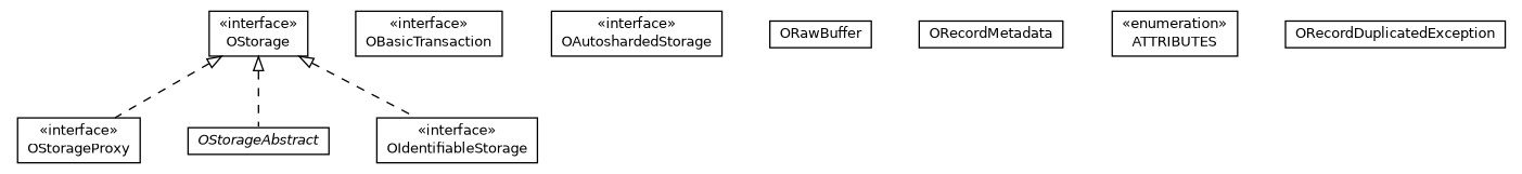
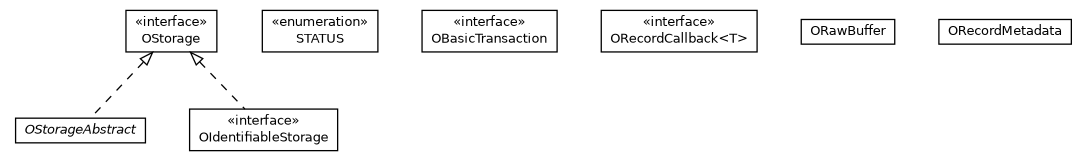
  digraph {
    nodesep=0.25
    ranksep=0.5
    node [fontcolor=black fontname=Helvetica fontsize=10.0 shape=plaintext]
    edge [arrowtail=empty dir=back fontname=Helvetica fontsize=10 headport=p labelfontname=Helvetica labelfontsize=10 style=dashed tailport=p]
    n1 [label=<<table title="com.orientechnologies.orient.core.storage.OStorage" border="0" cellborder="1" cellspacing="0" cellpadding="2" port="p" href="./OStorage.html"> 		<tr><td><table border="0" cellspacing="0" cellpadding="1"> <tr><td align="center" balign="center"> &#171;interface&#187; </td></tr> <tr><td align="center" balign="center"> OStorage </td></tr> 		</table></td></tr> 		</table>>]
-   n2 [label=<<table title="com.orientechnologies.orient.core.storage.OStorageProxy" border="0" cellborder="1" cellspacing="0" cellpadding="2" port="p" href="./OStorageProxy.html"> 		<tr><td><table border="0" cellspacing="0" cellpadding="1"> <tr><td align="center" balign="center"> &#171;interface&#187; </td></tr> <tr><td align="center" balign="center"> OStorageProxy </td></tr> 		</table></td></tr> 		</table>>]
    n3 [label=<<table title="com.orientechnologies.orient.core.storage.OStorageAbstract" border="0" cellborder="1" cellspacing="0" cellpadding="2" port="p" href="./OStorageAbstract.html"> 		<tr><td><table border="0" cellspacing="0" cellpadding="1"> <tr><td align="center" balign="center"><font face="Helvetica-Oblique"> OStorageAbstract </font></td></tr> 		</table></td></tr> 		</table>>]
    n4 [label=<<table title="com.orientechnologies.orient.core.storage.OIdentifiableStorage" border="0" cellborder="1" cellspacing="0" cellpadding="2" port="p" href="./OIdentifiableStorage.html"> 		<tr><td><table border="0" cellspacing="0" cellpadding="1"> <tr><td align="center" balign="center"> &#171;interface&#187; </td></tr> <tr><td align="center" balign="center"> OIdentifiableStorage </td></tr> 		</table></td></tr> 		</table>>]
+   n5 [label=<<table title="com.orientechnologies.orient.core.storage.OStorage.STATUS" border="0" cellborder="1" cellspacing="0" cellpadding="2" port="p" href="./OStorage.STATUS.html"> 		<tr><td><table border="0" cellspacing="0" cellpadding="1"> <tr><td align="center" balign="center"> &#171;enumeration&#187; </td></tr> <tr><td align="center" balign="center"> STATUS </td></tr> 		</table></td></tr> 		</table>>]
    n6 [label=<<table title="com.orientechnologies.orient.core.storage.OBasicTransaction" border="0" cellborder="1" cellspacing="0" cellpadding="2" port="p" href="./OBasicTransaction.html"> 		<tr><td><table border="0" cellspacing="0" cellpadding="1"> <tr><td align="center" balign="center"> &#171;interface&#187; </td></tr> <tr><td align="center" balign="center"> OBasicTransaction </td></tr> 		</table></td></tr> 		</table>>]
-   n7 [label=<<table title="com.orientechnologies.orient.core.storage.OAutoshardedStorage" border="0" cellborder="1" cellspacing="0" cellpadding="2" port="p" href="./OAutoshardedStorage.html"> 		<tr><td><table border="0" cellspacing="0" cellpadding="1"> <tr><td align="center" balign="center"> &#171;interface&#187; </td></tr> <tr><td align="center" balign="center"> OAutoshardedStorage </td></tr> 		</table></td></tr> 		</table>>]
+   n8 [label=<<table title="com.orientechnologies.orient.core.storage.ORecordCallback" border="0" cellborder="1" cellspacing="0" cellpadding="2" port="p" href="./ORecordCallback.html"> 		<tr><td><table border="0" cellspacing="0" cellpadding="1"> <tr><td align="center" balign="center"> &#171;interface&#187; </td></tr> <tr><td align="center" balign="center"> ORecordCallback&lt;T&gt; </td></tr> 		</table></td></tr> 		</table>>]
    n9 [label=<<table title="com.orientechnologies.orient.core.storage.ORawBuffer" border="0" cellborder="1" cellspacing="0" cellpadding="2" port="p" href="./ORawBuffer.html"> 		<tr><td><table border="0" cellspacing="0" cellpadding="1"> <tr><td align="center" balign="center"> ORawBuffer </td></tr> 		</table></td></tr> 		</table>>]
    n10 [label=<<table title="com.orientechnologies.orient.core.storage.ORecordMetadata" border="0" cellborder="1" cellspacing="0" cellpadding="2" port="p" href="./ORecordMetadata.html"> 		<tr><td><table border="0" cellspacing="0" cellpadding="1"> <tr><td align="center" balign="center"> ORecordMetadata </td></tr> 		</table></td></tr> 		</table>>]
-   n11 [label=<<table title="com.orientechnologies.orient.core.storage.OCluster.ATTRIBUTES" border="0" cellborder="1" cellspacing="0" cellpadding="2" port="p" href="./OCluster.ATTRIBUTES.html"> 		<tr><td><table border="0" cellspacing="0" cellpadding="1"> <tr><td align="center" balign="center"> &#171;enumeration&#187; </td></tr> <tr><td align="center" balign="center"> ATTRIBUTES </td></tr> 		</table></td></tr> 		</table>>]
-   n12 [label=<<table title="com.orientechnologies.orient.core.storage.ORecordDuplicatedException" border="0" cellborder="1" cellspacing="0" cellpadding="2" port="p" href="./ORecordDuplicatedException.html"> 		<tr><td><table border="0" cellspacing="0" cellpadding="1"> <tr><td align="center" balign="center"> ORecordDuplicatedException </td></tr> 		</table></td></tr> 		</table>>]
-   n1 -> n2
    n1 -> n3
    n1 -> n4
  }
